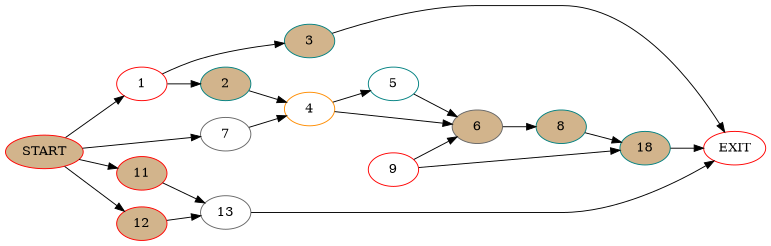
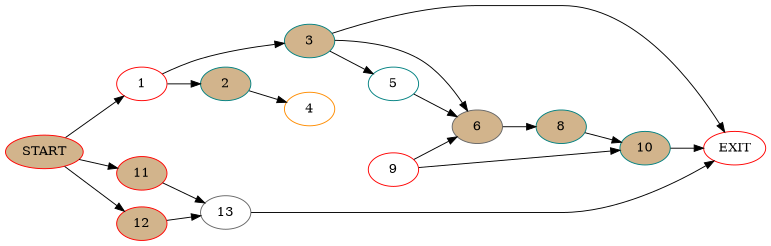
  digraph {
    rankdir=LR
    node [color=red fillcolor=tan style=filled]
    n1 [label=START]
    1 [fillcolor=white]
-   7 [color=gray40 fillcolor=white]
    11
    12
    2 [color=teal]
    3 [color=teal]
    4 [color=darkorange fillcolor=white]
    13 [color=gray40 fillcolor=white]
    n10 [fillcolor=white label=EXIT]
    5 [color=teal fillcolor=white]
    6 [color=gray40]
    8 [color=teal]
-   10 [color=teal label=18]
+   10 [color=teal]
    9 [fillcolor=white]
    n1 -> 1
-   n1 -> 7
    n1 -> 11
    n1 -> 12
    1 -> 2
    1 -> 3
-   7 -> 4
    11 -> 13
    12 -> 13
    2 -> 4
    3 -> n10
-   4 -> 5
-   4 -> 6
+   3 -> 5
+   3 -> 6
    13 -> n10
    5 -> 6
    6 -> 8
    8 -> 10
    10 -> n10
    9 -> 6
    9 -> 10
  }
